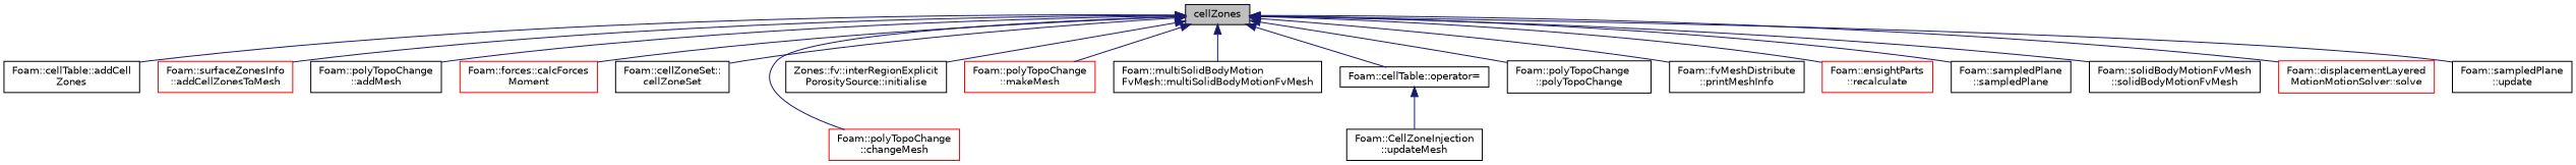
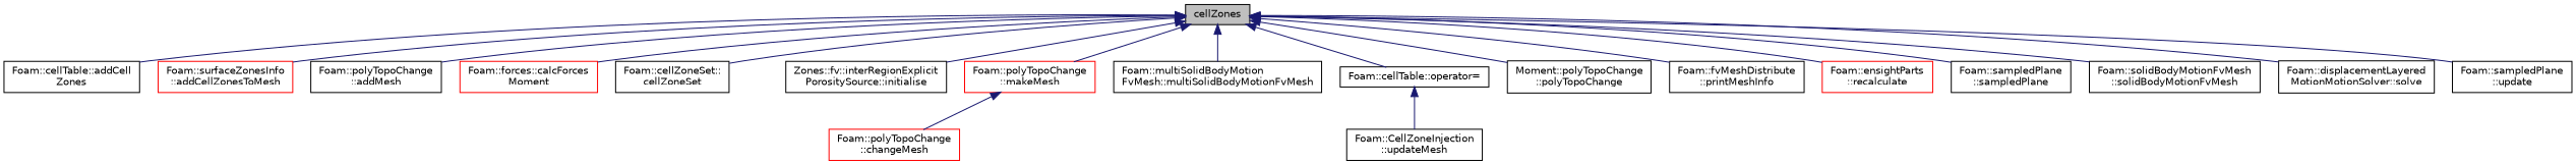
  digraph {
    rankdir=TB
    node [color=black fontname=Helvetica fontsize=10 shape=record]
    edge [color=midnightblue dir=back fontname=Helvetica fontsize=10 labelfontname=Helvetica labelfontsize=10 style=solid]
    n1 [fillcolor=grey75 fontcolor=black height=0.2 label=cellZones style=filled width=0.4]
    n2 [height=0.2 label="Foam::cellTable::addCell\lZones" width=0.4]
    n3 [color=red height=0.2 label="Foam::surfaceZonesInfo\l::addCellZonesToMesh" width=0.4]
    n4 [height=0.2 label="Foam::polyTopoChange\l::addMesh" width=0.4]
    n5 [color=red height=0.2 label="Foam::forces::calcForces\lMoment" width=0.4]
    n6 [height=0.2 label="Foam::cellZoneSet::\lcellZoneSet" width=0.4]
    n7 [color=red height=0.2 label="Foam::polyTopoChange\l::changeMesh" width=0.4]
    n8 [height=0.2 label="Zones::fv::interRegionExplicit\lPorositySource::initialise" width=0.4]
    n9 [color=red height=0.2 label="Foam::polyTopoChange\l::makeMesh" width=0.4]
    n10 [height=0.2 label="Foam::multiSolidBodyMotion\lFvMesh::multiSolidBodyMotionFvMesh" width=0.4]
    n11 [height=0.2 label="Foam::cellTable::operator=" width=0.4]
-   n12 [height=0.2 label="Foam::polyTopoChange\l::polyTopoChange" width=0.4]
+   n12 [height=0.2 label="Moment::polyTopoChange\l::polyTopoChange" width=0.4]
    n13 [height=0.2 label="Foam::fvMeshDistribute\l::printMeshInfo" width=0.4]
    n14 [color=red height=0.2 label="Foam::ensightParts\l::recalculate" width=0.4]
    n15 [height=0.2 label="Foam::sampledPlane\l::sampledPlane" width=0.4]
    n16 [height=0.2 label="Foam::solidBodyMotionFvMesh\l::solidBodyMotionFvMesh" width=0.4]
-   n17 [color=red height=0.2 label="Foam::displacementLayered\lMotionMotionSolver::solve" width=0.4]
+   n17 [height=0.2 label="Foam::displacementLayered\lMotionMotionSolver::solve" width=0.4]
    n18 [height=0.2 label="Foam::sampledPlane\l::update" width=0.4]
    n19 [height=0.2 label="Foam::CellZoneInjection\l::updateMesh" width=0.4]
    n1 -> n2
    n1 -> n3
    n1 -> n4
    n1 -> n5
    n1 -> n6
-   n1 -> n7
+   n9 -> n7
    n1 -> n8
    n1 -> n9
    n1 -> n10
    n1 -> n11
    n1 -> n12
    n1 -> n13
    n1 -> n14
    n1 -> n15
    n1 -> n16
    n1 -> n17
    n1 -> n18
    n11 -> n19
  }
